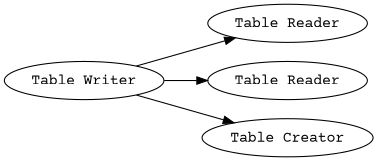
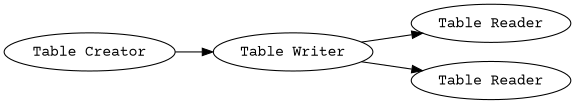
  digraph {
    rankdir=LR
    fontname="Courier Prime"
    node [fontname="Courier Prime"]
    edge [fontname="Courier Prime"]
    n1 [label="Table Writer"]
    n2 [label="Table Reader"]
    n3 [label="Table Reader"]
    n4 [label="Table Creator"]
    n1 -> n2
    n1 -> n3
-   n1 -> n4
+   n4 -> n1
  }
